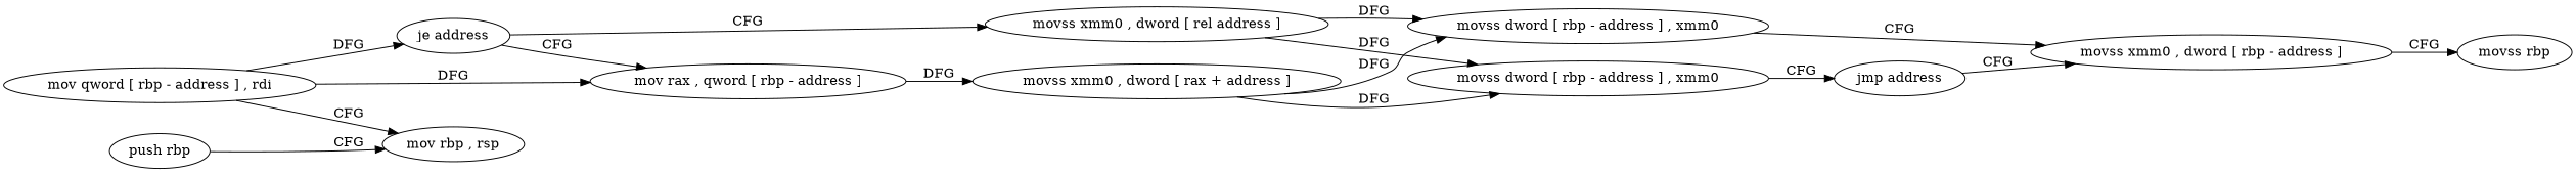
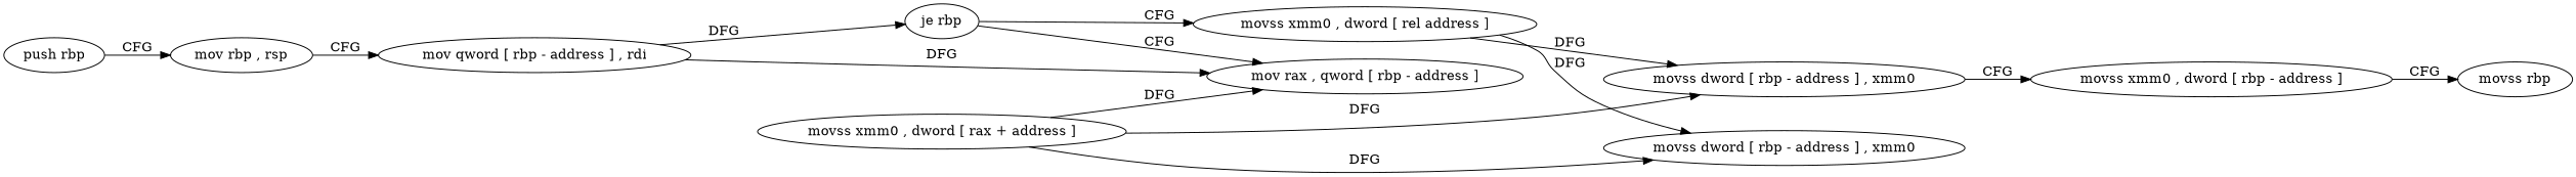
  digraph {
    rankdir=LR
    n1 [label="push rbp"]
    n2 [label="mov rbp , rsp"]
    n3 [label="mov qword [ rbp - address ] , rdi"]
-   n4 [label="je address"]
+   n4 [label="je rbp"]
    n5 [label="mov rax , qword [ rbp - address ]"]
    n6 [label="movss xmm0 , dword [ rel address ]"]
    n7 [label="movss xmm0 , dword [ rax + address ]"]
    n8 [label="movss dword [ rbp - address ] , xmm0"]
    n9 [label="movss dword [ rbp - address ] , xmm0"]
    n10 [label="movss xmm0 , dword [ rbp - address ]"]
-   n11 [label="jmp address"]
    n12 [label="movss rbp"]
    n1 -> n2 [label=CFG]
-   n3 -> n2 [label=CFG]
+   n2 -> n3 [label=CFG]
    n3 -> n4 [label=DFG]
    n3 -> n5 [label=DFG]
    n4 -> n5 [label=CFG]
    n4 -> n6 [label=CFG]
-   n5 -> n7 [label=DFG]
+   n7 -> n5 [label=DFG]
    n6 -> n8 [label=DFG]
    n6 -> n9 [label=DFG]
    n7 -> n8 [label=DFG]
    n7 -> n9 [label=DFG]
    n8 -> n10 [label=CFG]
-   n9 -> n11 [label=CFG]
    n10 -> n12 [label=CFG]
-   n11 -> n10 [label=CFG]
  }
